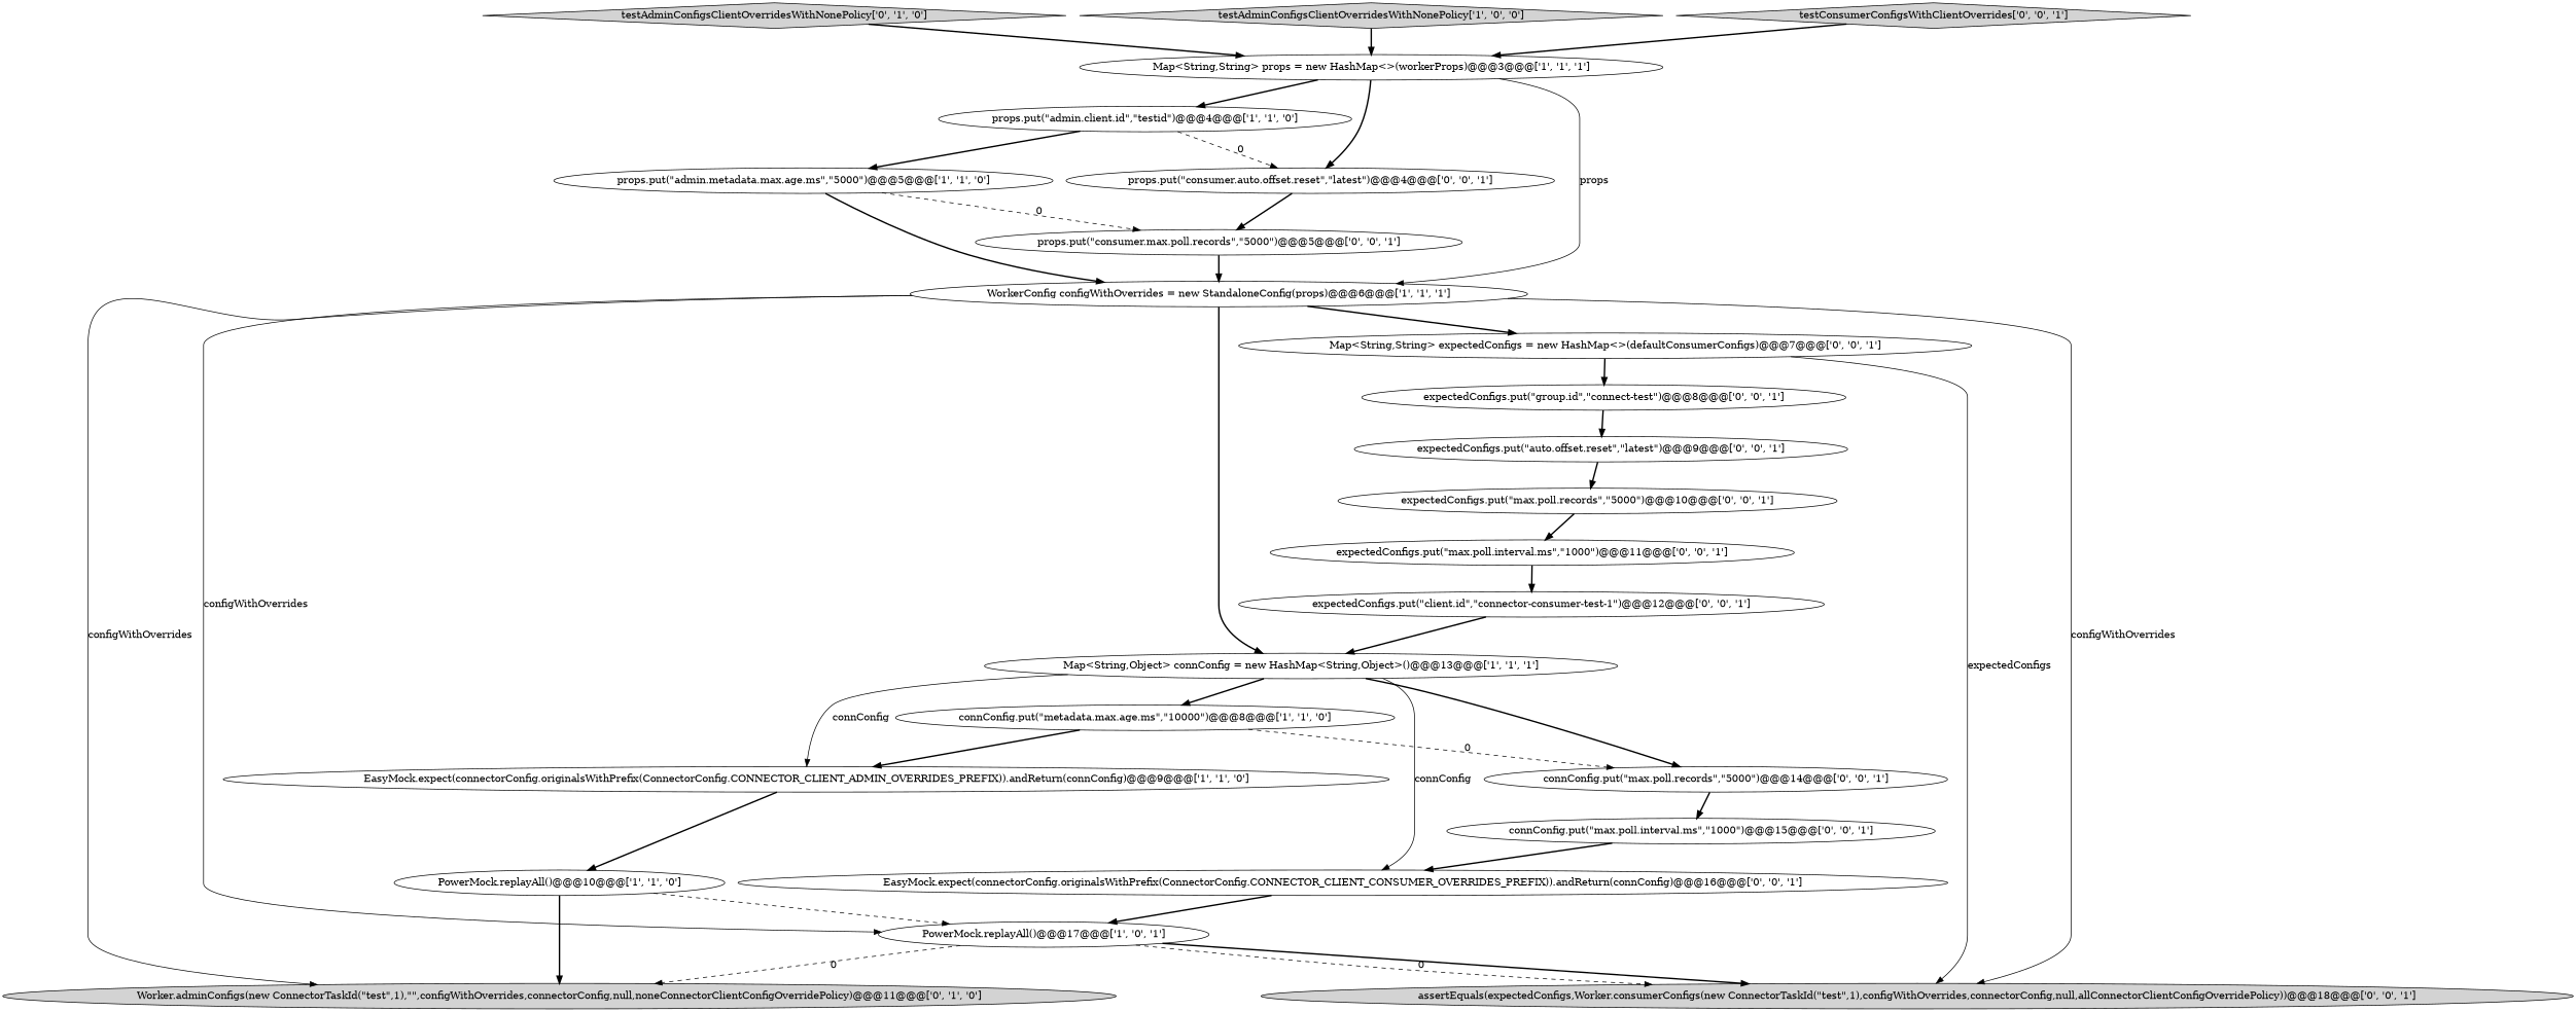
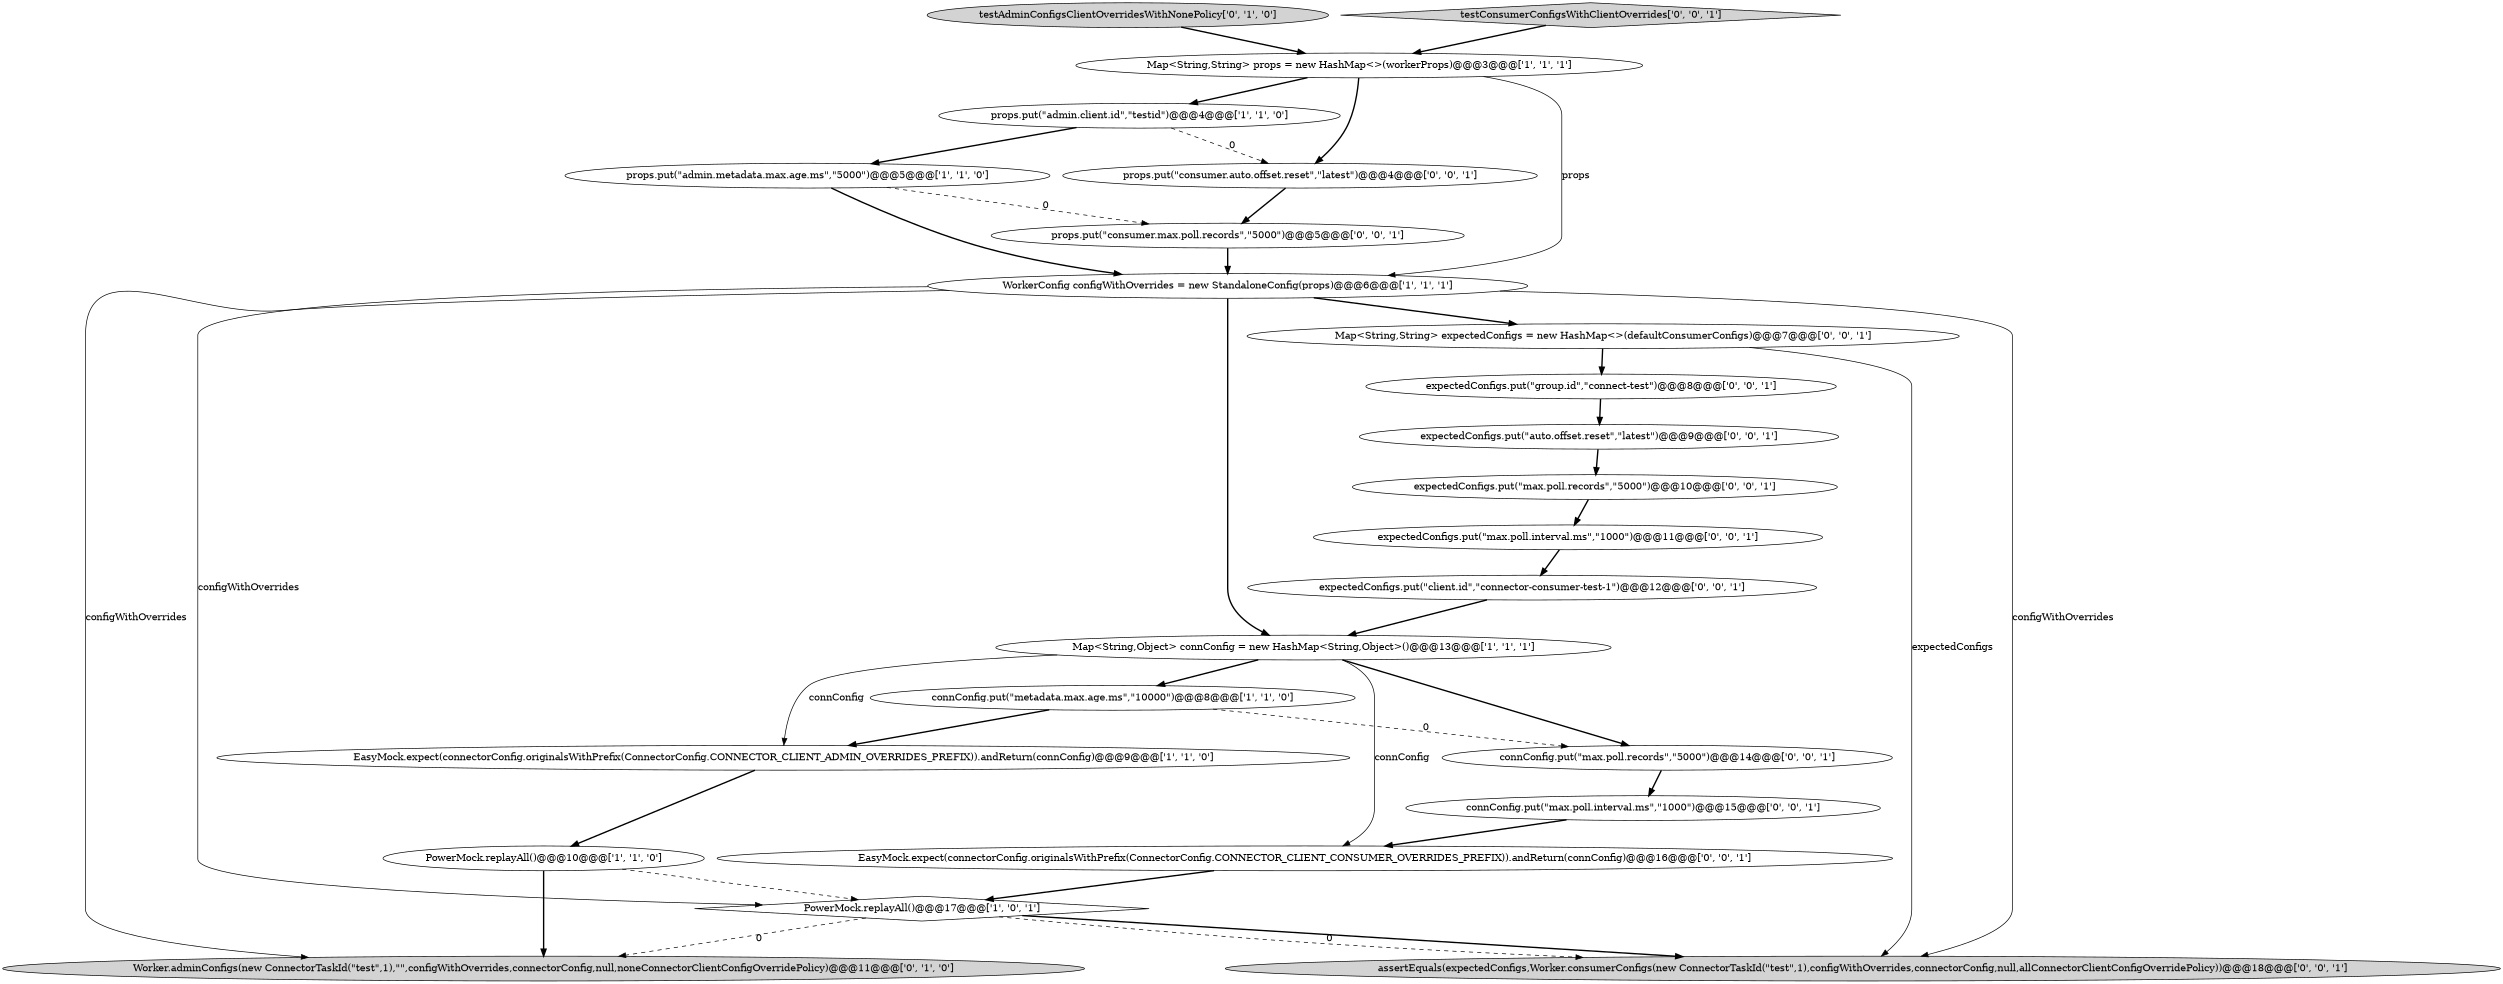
  digraph {
    node [fillcolor=white shape=ellipse style=filled]
    edge [style=bold]
    n1 [label="Map<String,String> expectedConfigs = new HashMap<>(defaultConsumerConfigs)@@@7@@@['0', '0', '1']"]
    n2 [label="expectedConfigs.put(\"group.id\",\"connect-test\")@@@8@@@['0', '0', '1']"]
    n3 [fillcolor=lightgray label="assertEquals(expectedConfigs,Worker.consumerConfigs(new ConnectorTaskId(\"test\",1),configWithOverrides,connectorConfig,null,allConnectorClientConfigOverridePolicy))@@@18@@@['0', '0', '1']"]
    n4 [label="expectedConfigs.put(\"auto.offset.reset\",\"latest\")@@@9@@@['0', '0', '1']"]
    n5 [label="props.put(\"admin.client.id\",\"testid\")@@@4@@@['1', '1', '0']"]
    n6 [label="props.put(\"admin.metadata.max.age.ms\",\"5000\")@@@5@@@['1', '1', '0']"]
    n7 [label="props.put(\"consumer.auto.offset.reset\",\"latest\")@@@4@@@['0', '0', '1']"]
    n8 [label="WorkerConfig configWithOverrides = new StandaloneConfig(props)@@@6@@@['1', '1', '1']"]
    n9 [label="props.put(\"consumer.max.poll.records\",\"5000\")@@@5@@@['0', '0', '1']"]
-   n10 [fillcolor=lightgray label="testAdminConfigsClientOverridesWithNonePolicy['0', '1', '0']" shape=diamond]
+   n10 [fillcolor=lightgray label="testAdminConfigsClientOverridesWithNonePolicy['0', '1', '0']"]
    n11 [label="Map<String,String> props = new HashMap<>(workerProps)@@@3@@@['1', '1', '1']"]
    n12 [fillcolor=lightgray label="Worker.adminConfigs(new ConnectorTaskId(\"test\",1),\"\",configWithOverrides,connectorConfig,null,noneConnectorClientConfigOverridePolicy)@@@11@@@['0', '1', '0']"]
    n13 [label="expectedConfigs.put(\"max.poll.records\",\"5000\")@@@10@@@['0', '0', '1']"]
    n14 [label="expectedConfigs.put(\"max.poll.interval.ms\",\"1000\")@@@11@@@['0', '0', '1']"]
    n15 [label="expectedConfigs.put(\"client.id\",\"connector-consumer-test-1\")@@@12@@@['0', '0', '1']"]
    n16 [label="Map<String,Object> connConfig = new HashMap<String,Object>()@@@13@@@['1', '1', '1']"]
    n17 [label="connConfig.put(\"metadata.max.age.ms\",\"10000\")@@@8@@@['1', '1', '0']"]
    n18 [label="EasyMock.expect(connectorConfig.originalsWithPrefix(ConnectorConfig.CONNECTOR_CLIENT_ADMIN_OVERRIDES_PREFIX)).andReturn(connConfig)@@@9@@@['1', '1', '0']"]
    n19 [label="connConfig.put(\"max.poll.records\",\"5000\")@@@14@@@['0', '0', '1']"]
    n20 [label="EasyMock.expect(connectorConfig.originalsWithPrefix(ConnectorConfig.CONNECTOR_CLIENT_CONSUMER_OVERRIDES_PREFIX)).andReturn(connConfig)@@@16@@@['0', '0', '1']"]
    n21 [label="PowerMock.replayAll()@@@10@@@['1', '1', '0']"]
    n22 [label="connConfig.put(\"max.poll.interval.ms\",\"1000\")@@@15@@@['0', '0', '1']"]
-   n23 [label="PowerMock.replayAll()@@@17@@@['1', '0', '1']"]
-   n24 [fillcolor=lightgray label="testAdminConfigsClientOverridesWithNonePolicy['1', '0', '0']" shape=diamond]
+   n23 [label="PowerMock.replayAll()@@@17@@@['1', '0', '1']" shape=diamond]
    n25 [fillcolor=lightgray label="testConsumerConfigsWithClientOverrides['0', '0', '1']" shape=diamond]
    n1 -> n2
    n1 -> n3 [label=expectedConfigs style=solid]
    n2 -> n4
    n4 -> n13
    n5 -> n6
    n5 -> n7 [label=0 style=dashed]
    n6 -> n8
    n6 -> n9 [label=0 style=dashed]
    n7 -> n9
    n8 -> n1
    n8 -> n3 [label=configWithOverrides style=solid]
    n8 -> n12 [label=configWithOverrides style=solid]
    n8 -> n16
    n8 -> n23 [label=configWithOverrides style=solid]
    n9 -> n8
    n10 -> n11
    n11 -> n5
    n11 -> n7
    n11 -> n8 [label=props style=solid]
    n13 -> n14
    n14 -> n15
    n15 -> n16
    n16 -> n17
    n16 -> n18 [label=connConfig style=solid]
    n16 -> n19
    n16 -> n20 [label=connConfig style=solid]
    n17 -> n18
    n17 -> n19 [label=0 style=dashed]
    n18 -> n21
    n19 -> n22
    n20 -> n23
    n21 -> n12
    n21 -> n23 [style=dashed]
    n22 -> n20
    n23 -> n3
    n23 -> n3 [label=0 style=dashed]
    n23 -> n12 [label=0 style=dashed]
-   n24 -> n11
    n25 -> n11
  }
